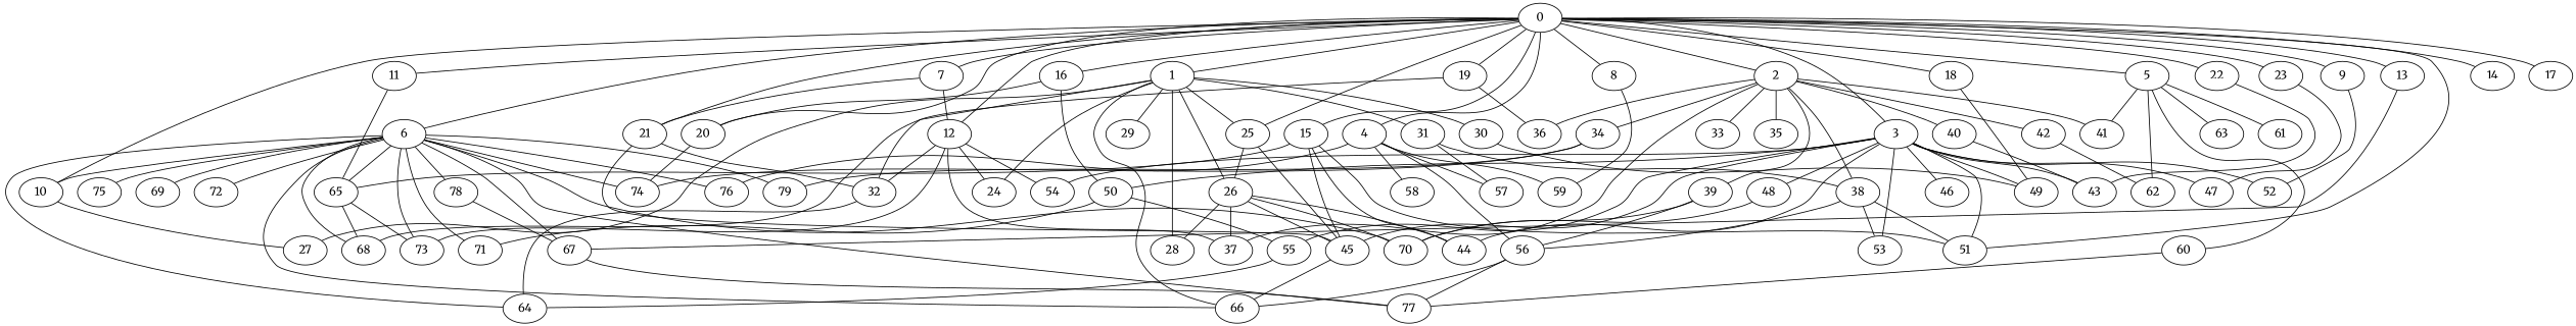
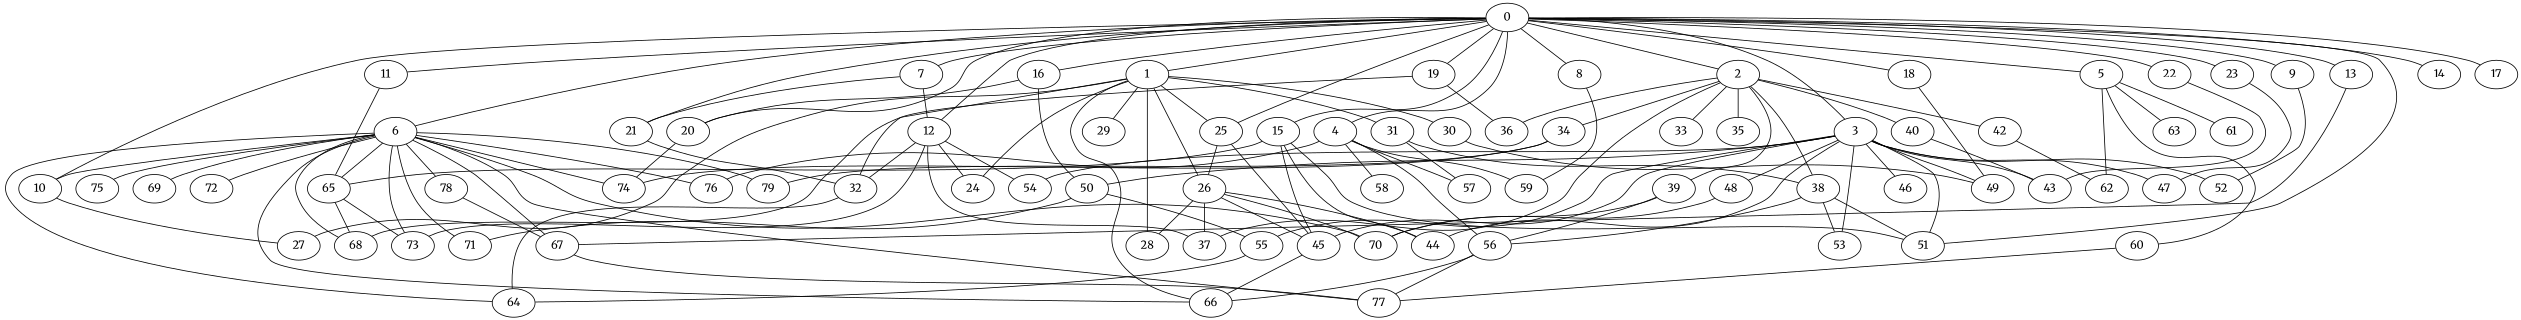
  graph {
    fontname=Merriweather
    node [fontname=Merriweather]
    edge [fontname=Merriweather]
    0
    1
    2
    3
    4
    5
    6
    7
    8
    9
    10
    11
    12
    13
    14
    15
    16
    17
    18
    19
    20
    21
    22
    23
    25
    51
    32
    24
    26
    27
    28
    29
    30
    31
    66
    33
    34
    35
    36
    37
    38
    39
    40
-   41
    42
    43
    44
    45
    46
    47
    48
    49
    50
    52
    53
    54
    55
    56
    58
    59
    57
    76
    60
    61
    62
    63
    64
    67
    68
    69
    70
    65
    72
    73
    74
    71
    77
    78
    79
    75
    0 -- 1
    0 -- 2
    0 -- 3
    0 -- 4
    0 -- 5
    0 -- 6
    0 -- 7
    0 -- 8
    0 -- 9
    0 -- 10
    0 -- 11
    0 -- 12
    0 -- 13
    0 -- 14
    0 -- 15
    0 -- 16
    0 -- 17
    0 -- 18
    0 -- 19
    0 -- 20
    0 -- 21
    0 -- 22
    0 -- 23
    0 -- 25
    0 -- 51
    1 -- 25
    1 -- 32
    1 -- 24
    1 -- 26
    1 -- 27
    1 -- 28
    1 -- 29
    1 -- 30
    1 -- 31
    1 -- 66
    2 -- 33
    2 -- 34
    2 -- 35
    2 -- 36
    2 -- 37
    2 -- 38
    2 -- 39
    2 -- 40
-   2 -- 41
    2 -- 42
    3 -- 51
    3 -- 43
    3 -- 44
    3 -- 45
    3 -- 46
    3 -- 47
    3 -- 48
    3 -- 49
    3 -- 50
    3 -- 52
    3 -- 53
    3 -- 54
    3 -- 55
    4 -- 56
    4 -- 58
    4 -- 59
    4 -- 57
    4 -- 76
-   5 -- 41
    5 -- 60
    5 -- 61
    5 -- 62
    5 -- 63
    6 -- 10
    6 -- 66
    6 -- 76
    6 -- 64
    6 -- 67
    6 -- 68
    6 -- 69
    6 -- 70
    6 -- 65
    6 -- 72
    6 -- 73
    6 -- 74
    6 -- 71
    6 -- 77
    6 -- 78
    6 -- 79
    6 -- 75
    7 -- 12
    7 -- 21
    8 -- 59
    9 -- 52
    10 -- 27
    11 -- 65
    12 -- 32
    12 -- 24
    12 -- 37
    12 -- 54
    12 -- 73
    13 -- 67
    15 -- 51
    15 -- 44
    15 -- 45
    15 -- 65
    16 -- 20
    16 -- 50
    18 -- 49
    19 -- 36
    19 -- 68
    20 -- 74
    21 -- 32
-   21 -- 45
    22 -- 43
    23 -- 47
    25 -- 26
    25 -- 45
    32 -- 64
    26 -- 28
    26 -- 37
    26 -- 44
    26 -- 45
    26 -- 70
    30 -- 49
    31 -- 38
    31 -- 57
    34 -- 74
    34 -- 79
    38 -- 51
    38 -- 53
    38 -- 56
    39 -- 56
    39 -- 70
    40 -- 43
    42 -- 62
    45 -- 66
    48 -- 70
    50 -- 55
    50 -- 71
    55 -- 64
    56 -- 66
    56 -- 77
    60 -- 77
    67 -- 77
    65 -- 68
    65 -- 73
    78 -- 67
  }
